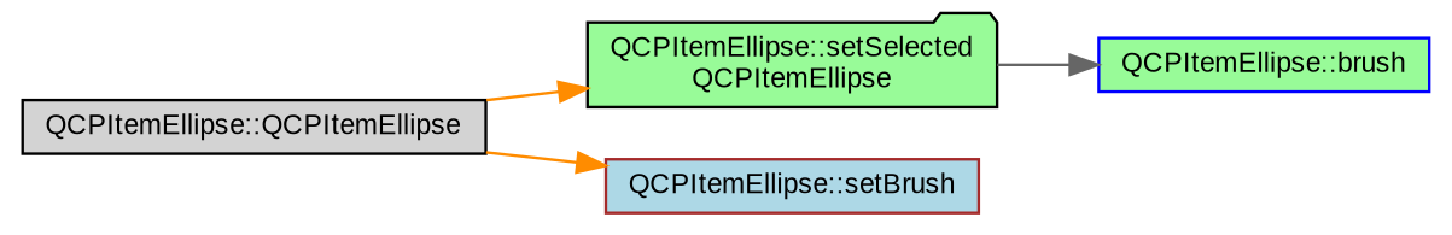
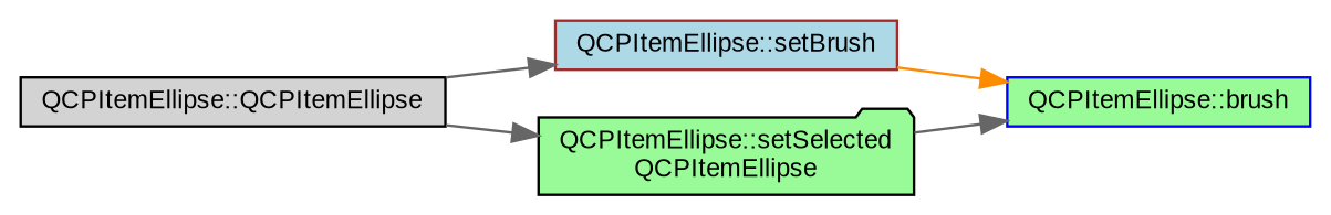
  digraph {
    fontname="Liberation Sans"
    rankdir=RL
    node [color=black fillcolor=palegreen fontname="Liberation Sans" fontsize=10 shape=box style=filled]
    edge [color=darkorange dir=back fontname="Liberation Sans" fontsize=10 labelfontname=Helvetica labelfontsize=10 style=solid]
    n1 [color=blue fontcolor=black height=0.2 label="QCPItemEllipse::brush" width=0.4]
    n2 [color=brown fillcolor=lightblue height=0.2 label="QCPItemEllipse::setBrush" width=0.4]
    n3 [height=0.2 label="QCPItemEllipse::setSelected\lQCPItemEllipse" shape=folder width=0.4]
    n4 [fillcolor=lightgrey height=0.2 label="QCPItemEllipse::QCPItemEllipse" width=0.4]
+   n1 -> n2
    n1 -> n3 [color=gray40]
-   n2 -> n4
-   n3 -> n4
+   n2 -> n4 [color=gray40]
+   n3 -> n4 [color=gray40]
  }
